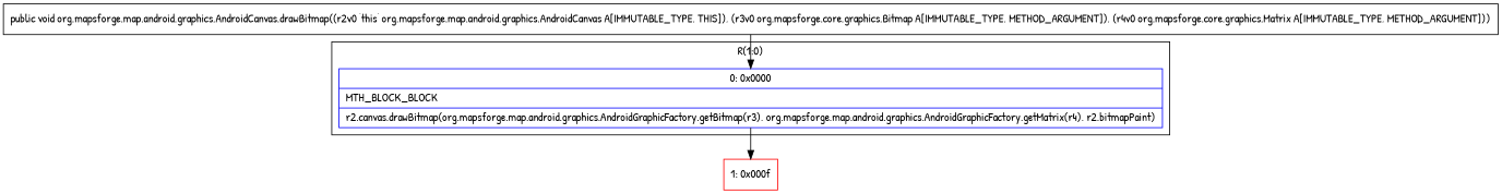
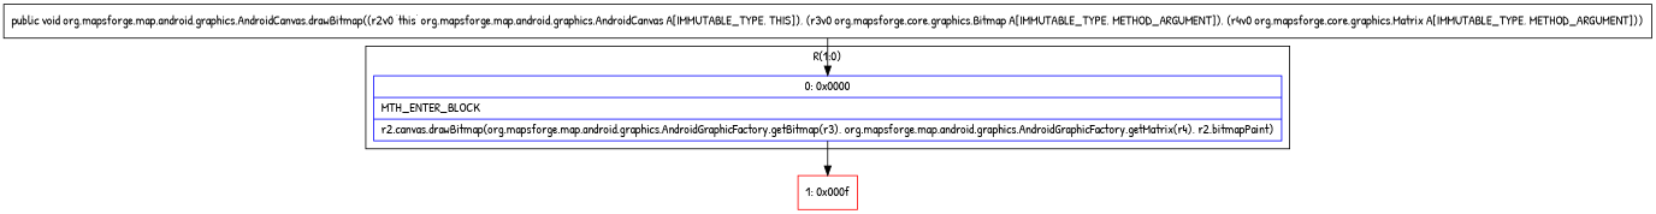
  digraph {
    fontname="Patrick Hand"
    node [shape=record fontname="Patrick Hand"]
    edge [fontname="Patrick Hand"]
-   n1 [color=blue label="{0\:\ 0x0000|MTH_BLOCK_BLOCK\l|r2.canvas.drawBitmap(org.mapsforge.map.android.graphics.AndroidGraphicFactory.getBitmap(r3), org.mapsforge.map.android.graphics.AndroidGraphicFactory.getMatrix(r4), r2.bitmapPaint)\l}"]
+   n1 [color=blue label="{0\:\ 0x0000|MTH_ENTER_BLOCK\l|r2.canvas.drawBitmap(org.mapsforge.map.android.graphics.AndroidGraphicFactory.getBitmap(r3), org.mapsforge.map.android.graphics.AndroidGraphicFactory.getMatrix(r4), r2.bitmapPaint)\l}"]
    n2 [color=red label="{1\:\ 0x000f}"]
    n3 [label="{public void org.mapsforge.map.android.graphics.AndroidCanvas.drawBitmap((r2v0 'this' org.mapsforge.map.android.graphics.AndroidCanvas A[IMMUTABLE_TYPE, THIS]), (r3v0 org.mapsforge.core.graphics.Bitmap A[IMMUTABLE_TYPE, METHOD_ARGUMENT]), (r4v0 org.mapsforge.core.graphics.Matrix A[IMMUTABLE_TYPE, METHOD_ARGUMENT])) }"]
    subgraph cluster_1 {
      label="R(1:0)"
      n1
    }
    n1 -> n2
    n3 -> n1
  }
